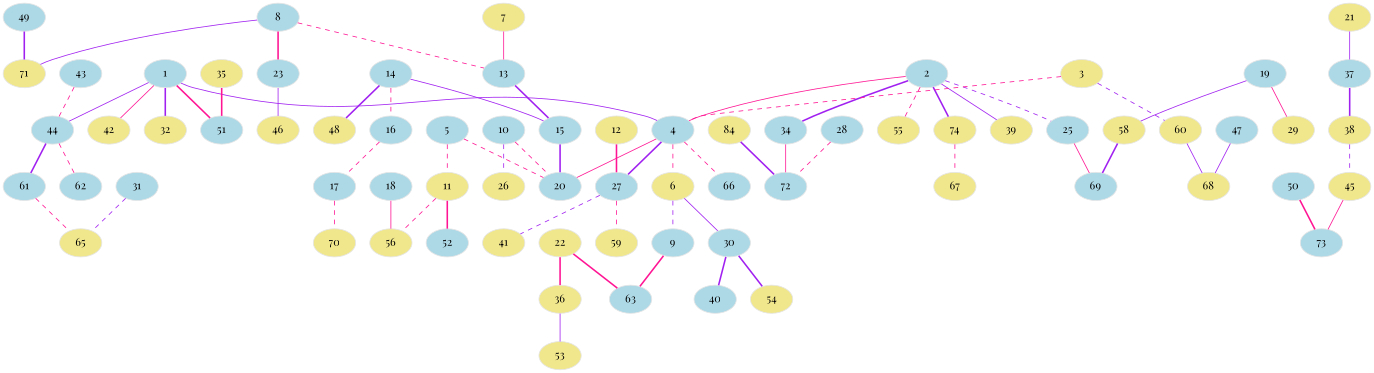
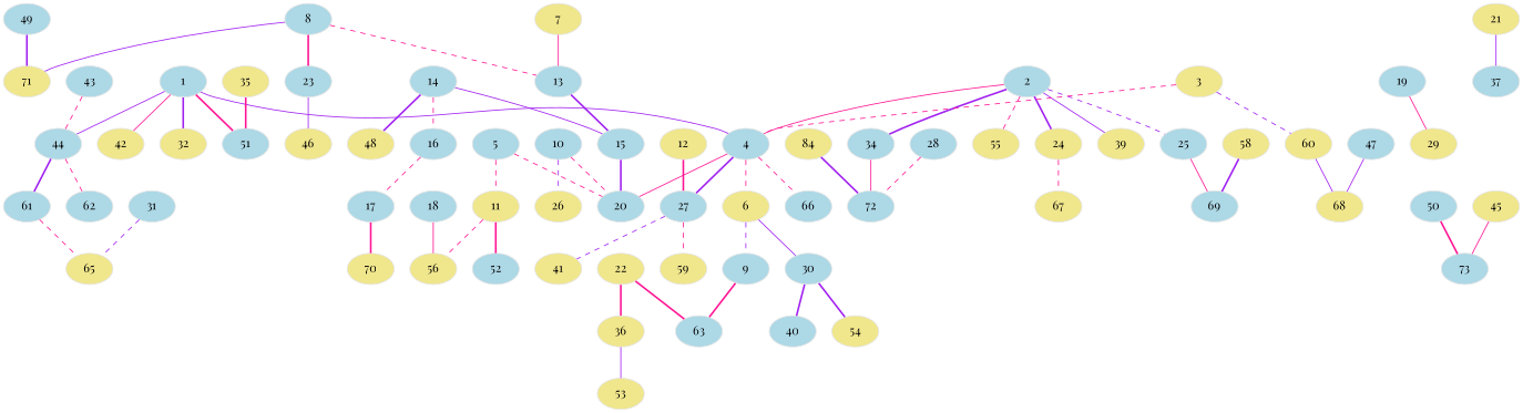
  graph {
    fontname="Playfair Display"
    node [color=gray90 fillcolor=lightblue fontname="Playfair Display" style=filled]
    edge [color=deeppink fontname="Playfair Display" style=bold weight=1.0]
    1
    4
    32 [fillcolor=khaki]
    42 [fillcolor=khaki]
    44
    51
    6 [fillcolor=khaki]
    20
    27
    66
    61
    62
    2
-   24 [fillcolor=khaki label=74]
+   24 [fillcolor=khaki]
    25
    34
    39 [fillcolor=khaki]
    55 [fillcolor=khaki]
    67 [fillcolor=khaki]
    69
    72
    3 [fillcolor=khaki]
    60 [fillcolor=khaki]
    68 [fillcolor=khaki]
    9
    30
    41 [fillcolor=khaki]
    59 [fillcolor=khaki]
    5
    11 [fillcolor=khaki]
    52
    56 [fillcolor=khaki]
    63
    40
    54 [fillcolor=khaki]
    7 [fillcolor=khaki]
    13
    15
    8
    23
    71 [fillcolor=khaki]
    46 [fillcolor=khaki]
    10
    26 [fillcolor=khaki]
    12 [fillcolor=khaki]
    14
    16
    48 [fillcolor=khaki]
    17
-   38 [fillcolor=khaki]
    37
    70 [fillcolor=khaki]
    18
    29 [fillcolor=khaki]
    19
    58 [fillcolor=khaki]
    21 [fillcolor=khaki]
    22 [fillcolor=khaki]
    36 [fillcolor=khaki]
    53 [fillcolor=khaki]
    28
    65 [fillcolor=khaki]
    31
    35 [fillcolor=khaki]
    45 [fillcolor=khaki]
    73
    43
    47
    49
    50
    n71 [fillcolor=khaki label=84]
    1 -- 4 [color=purple style=solid]
    1 -- 32 [color=purple]
    1 -- 42 [style=solid]
    1 -- 44 [color=purple style=solid]
    1 -- 51
    4 -- 6 [style=dashed]
    4 -- 20 [style=solid]
    4 -- 27 [color=purple]
    4 -- 66 [style=dashed]
    44 -- 61 [color=purple]
    44 -- 62 [style=dashed]
    6 -- 9 [color=purple style=dashed]
    6 -- 30 [color=purple style=solid]
    27 -- 41 [color=purple style=dashed]
    27 -- 59 [style=dashed]
    61 -- 65 [style=dashed]
    2 -- 4 [style=solid]
    2 -- 24 [color=purple]
    2 -- 25 [color=purple style=dashed]
    2 -- 34 [color=purple]
    2 -- 39 [color=purple style=solid]
    2 -- 55 [style=dashed]
    24 -- 67 [style=dashed]
    25 -- 69 [style=solid]
    34 -- 72 [style=solid]
    3 -- 4 [style=dashed]
    3 -- 60 [color=purple style=dashed]
    60 -- 68 [color=purple style=solid]
    9 -- 63
    30 -- 40 [color=purple]
    30 -- 54 [color=purple]
    5 -- 20 [style=dashed]
    5 -- 11 [style=dashed]
    11 -- 52
    11 -- 56 [style=dashed]
    7 -- 13 [style=solid]
    13 -- 15 [color=purple]
    15 -- 20 [color=purple]
    8 -- 13 [style=dashed]
    8 -- 23
    8 -- 71 [color=purple style=solid]
    23 -- 46 [color=purple style=solid]
    10 -- 20 [style=dashed]
    10 -- 26 [color=purple style=dashed]
    12 -- 27
    14 -- 15 [color=purple style=solid]
    14 -- 16 [style=dashed]
    14 -- 48 [color=purple]
    16 -- 17 [style=dashed]
-   17 -- 70 [style=dashed]
-   38 -- 45 [color=purple style=dashed]
-   37 -- 38 [color=purple]
+   17 -- 70
    18 -- 56 [style=solid]
    19 -- 29 [style=solid]
-   19 -- 58 [color=purple style=solid]
    58 -- 69 [color=purple]
    21 -- 37 [color=purple style=solid]
    22 -- 63
    22 -- 36
    36 -- 53 [color=purple style=solid]
    28 -- 72 [style=dashed]
    31 -- 65 [color=purple style=dashed]
    35 -- 51
    45 -- 73 [style=solid]
    43 -- 44 [style=dashed]
    47 -- 68 [color=purple style=solid]
    49 -- 71 [color=purple]
    50 -- 73
    n71 -- 72 [color=purple]
  }
